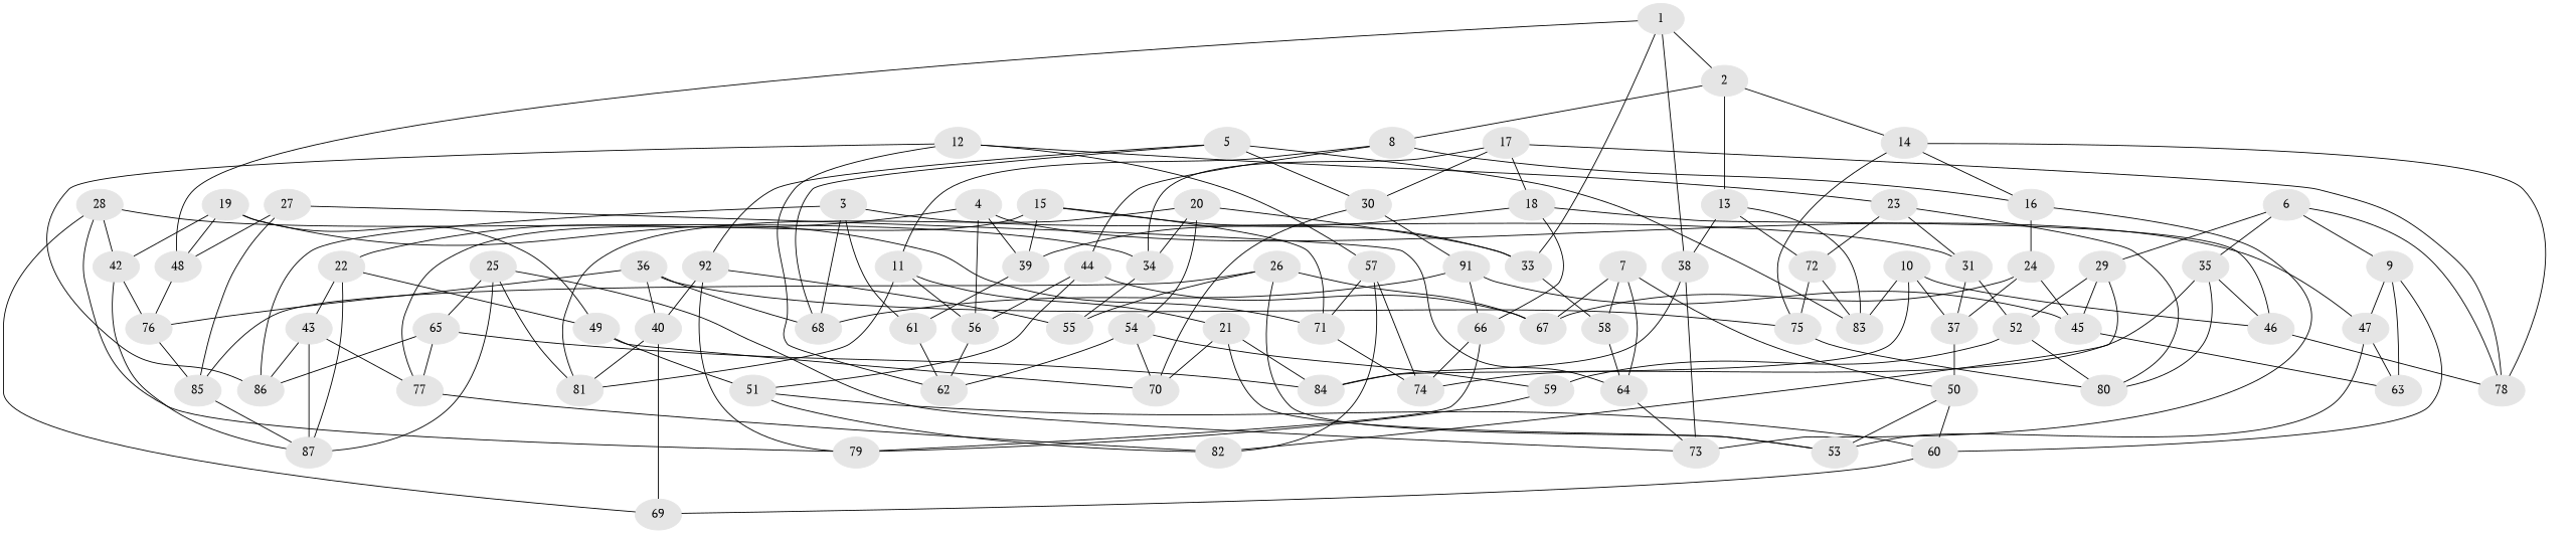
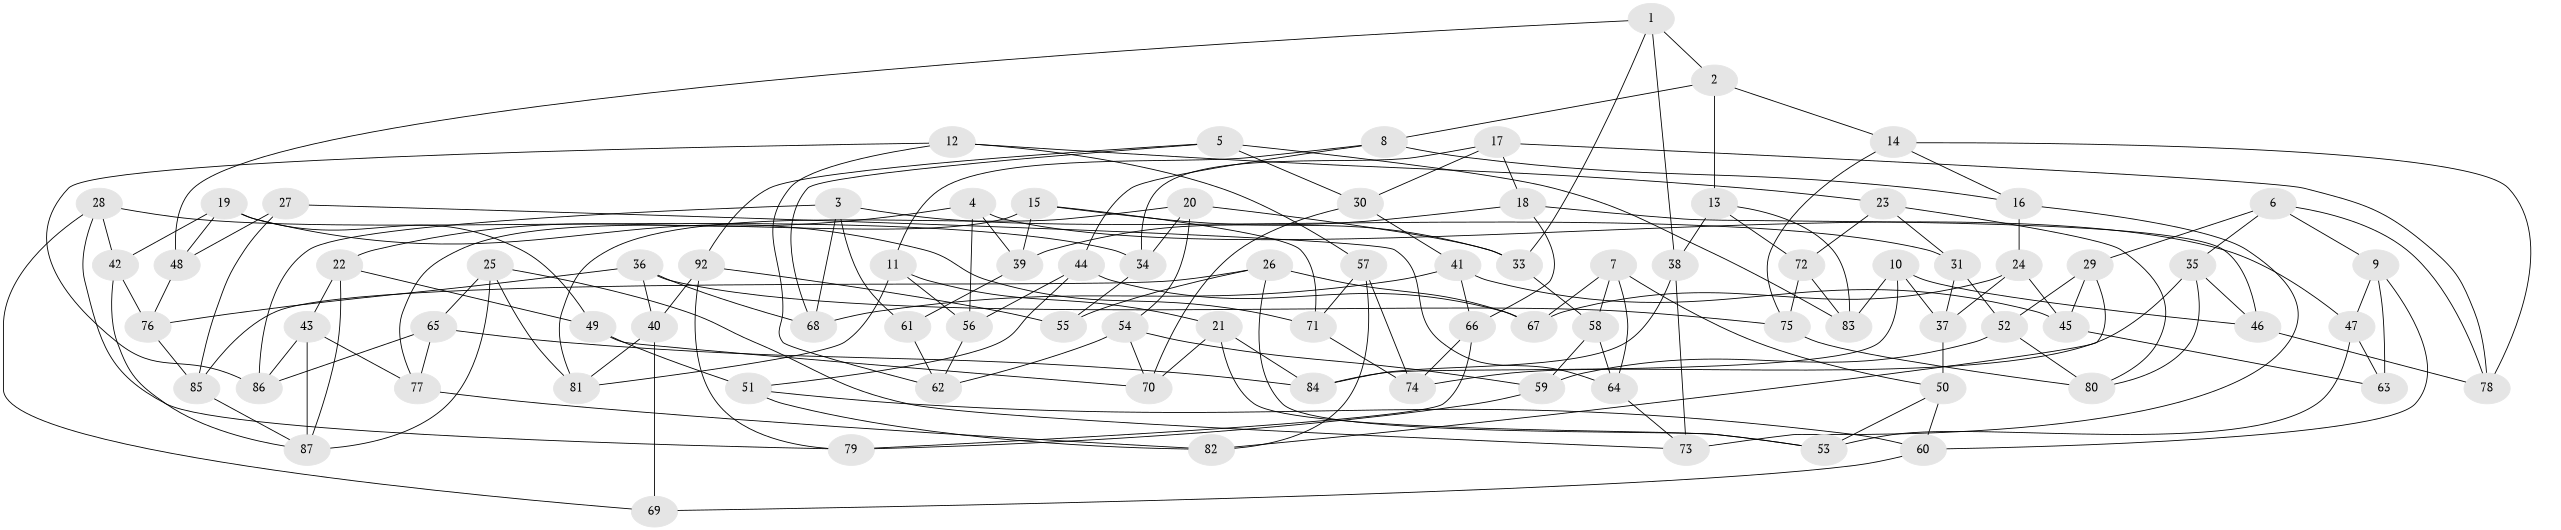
  graph {
    fontname="PT Serif"
    node [color=gray90 fontname="PT Serif" style=filled]
    edge [fontname="PT Serif"]
    1
    2
    33
    38
    48
    8
    13
    14
    58
    84
    73
    76
    11
    16
    44
    83
    72
    78
    75
    3
    31
    61
    68
    86
    37
    52
    62
    4
    22
    39
    47
    56
    49
    43
    87
    63
    53
    5
    30
    n40 [label=92]
    70
-   41 [label=91]
+   41
    55
    79
    40
    6
    9
    29
    35
    60
    45
    82
    46
    80
    74
    7
    50
    64
    67
    59
    21
    81
    24
    51
    69
    10
    12
    23
    57
    71
    15
    77
    17
    18
    34
    66
    19
    42
    20
    54
    25
    65
    26
    85
    27
    28
    36
    1 -- 2
    1 -- 33
    1 -- 38
    1 -- 48
    2 -- 8
    2 -- 13
    2 -- 14
    33 -- 58
    38 -- 84
    38 -- 73
    48 -- 76
    8 -- 11
    8 -- 16
    8 -- 44
    13 -- 38
    13 -- 83
    13 -- 72
    14 -- 16
    14 -- 78
    14 -- 75
    58 -- 64
+   58 -- 59
    76 -- 85
    11 -- 56
    11 -- 21
    11 -- 81
    16 -- 73
    16 -- 24
    44 -- 56
    44 -- 67
    44 -- 51
    72 -- 83
    72 -- 75
    75 -- 80
    3 -- 31
    3 -- 61
    3 -- 68
    3 -- 86
    31 -- 37
    31 -- 52
    61 -- 62
    37 -- 50
    52 -- 80
    52 -- 59
    4 -- 22
    4 -- 39
    4 -- 47
    4 -- 56
    22 -- 49
    22 -- 43
    22 -- 87
    39 -- 61
    47 -- 63
    47 -- 53
    56 -- 62
    49 -- 70
    49 -- 51
    43 -- 86
    43 -- 87
    43 -- 77
    5 -- 83
    5 -- 68
    5 -- 30
    5 -- n40
    30 -- 70
    30 -- 41
    n40 -- 55
    n40 -- 79
    n40 -- 40
    41 -- 68
    41 -- 45
    41 -- 66
    40 -- 81
    40 -- 69
    6 -- 78
    6 -- 9
    6 -- 29
    6 -- 35
    9 -- 47
    9 -- 63
    9 -- 60
    29 -- 52
    29 -- 45
    29 -- 82
    35 -- 46
    35 -- 80
    35 -- 74
    60 -- 69
    45 -- 63
    46 -- 78
    7 -- 58
    7 -- 50
    7 -- 64
    7 -- 67
    50 -- 53
    50 -- 60
    64 -- 73
    59 -- 79
    21 -- 84
    21 -- 53
    21 -- 70
    24 -- 37
    24 -- 45
    24 -- 67
    51 -- 60
    51 -- 82
    10 -- 84
    10 -- 83
    10 -- 37
    10 -- 46
    12 -- 86
    12 -- 62
    12 -- 23
    12 -- 57
    23 -- 72
    23 -- 31
    23 -- 80
    57 -- 82
    57 -- 74
    57 -- 71
    71 -- 74
    15 -- 33
    15 -- 39
    15 -- 71
    15 -- 77
    77 -- 82
    17 -- 78
    17 -- 30
    17 -- 18
    17 -- 34
    18 -- 39
    18 -- 46
    18 -- 66
    34 -- 55
    66 -- 79
    66 -- 74
    19 -- 48
    19 -- 49
    19 -- 71
    19 -- 42
    42 -- 76
    42 -- 87
    20 -- 33
    20 -- 81
    20 -- 34
    20 -- 54
    54 -- 62
    54 -- 70
    54 -- 59
    25 -- 73
    25 -- 87
    25 -- 81
    25 -- 65
    65 -- 84
    65 -- 86
    65 -- 77
    26 -- 53
    26 -- 55
    26 -- 67
    26 -- 85
    85 -- 87
    27 -- 48
    27 -- 64
    27 -- 85
    28 -- 79
    28 -- 69
    28 -- 34
    28 -- 42
    36 -- 76
    36 -- 75
    36 -- 68
    36 -- 40
  }
